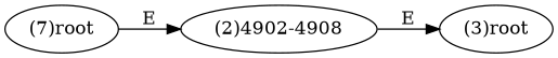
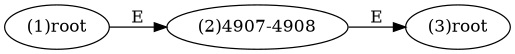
  digraph {
    rankdir=LR
-   n1 [label="(7)root"]
-   n2 [label="(2)4902-4908"]
+   n1 [label="(1)root"]
+   n2 [label="(2)4907-4908"]
    n3 [label="(3)root"]
    n1 -> n2 [label=E]
    n2 -> n3 [label=E]
  }
